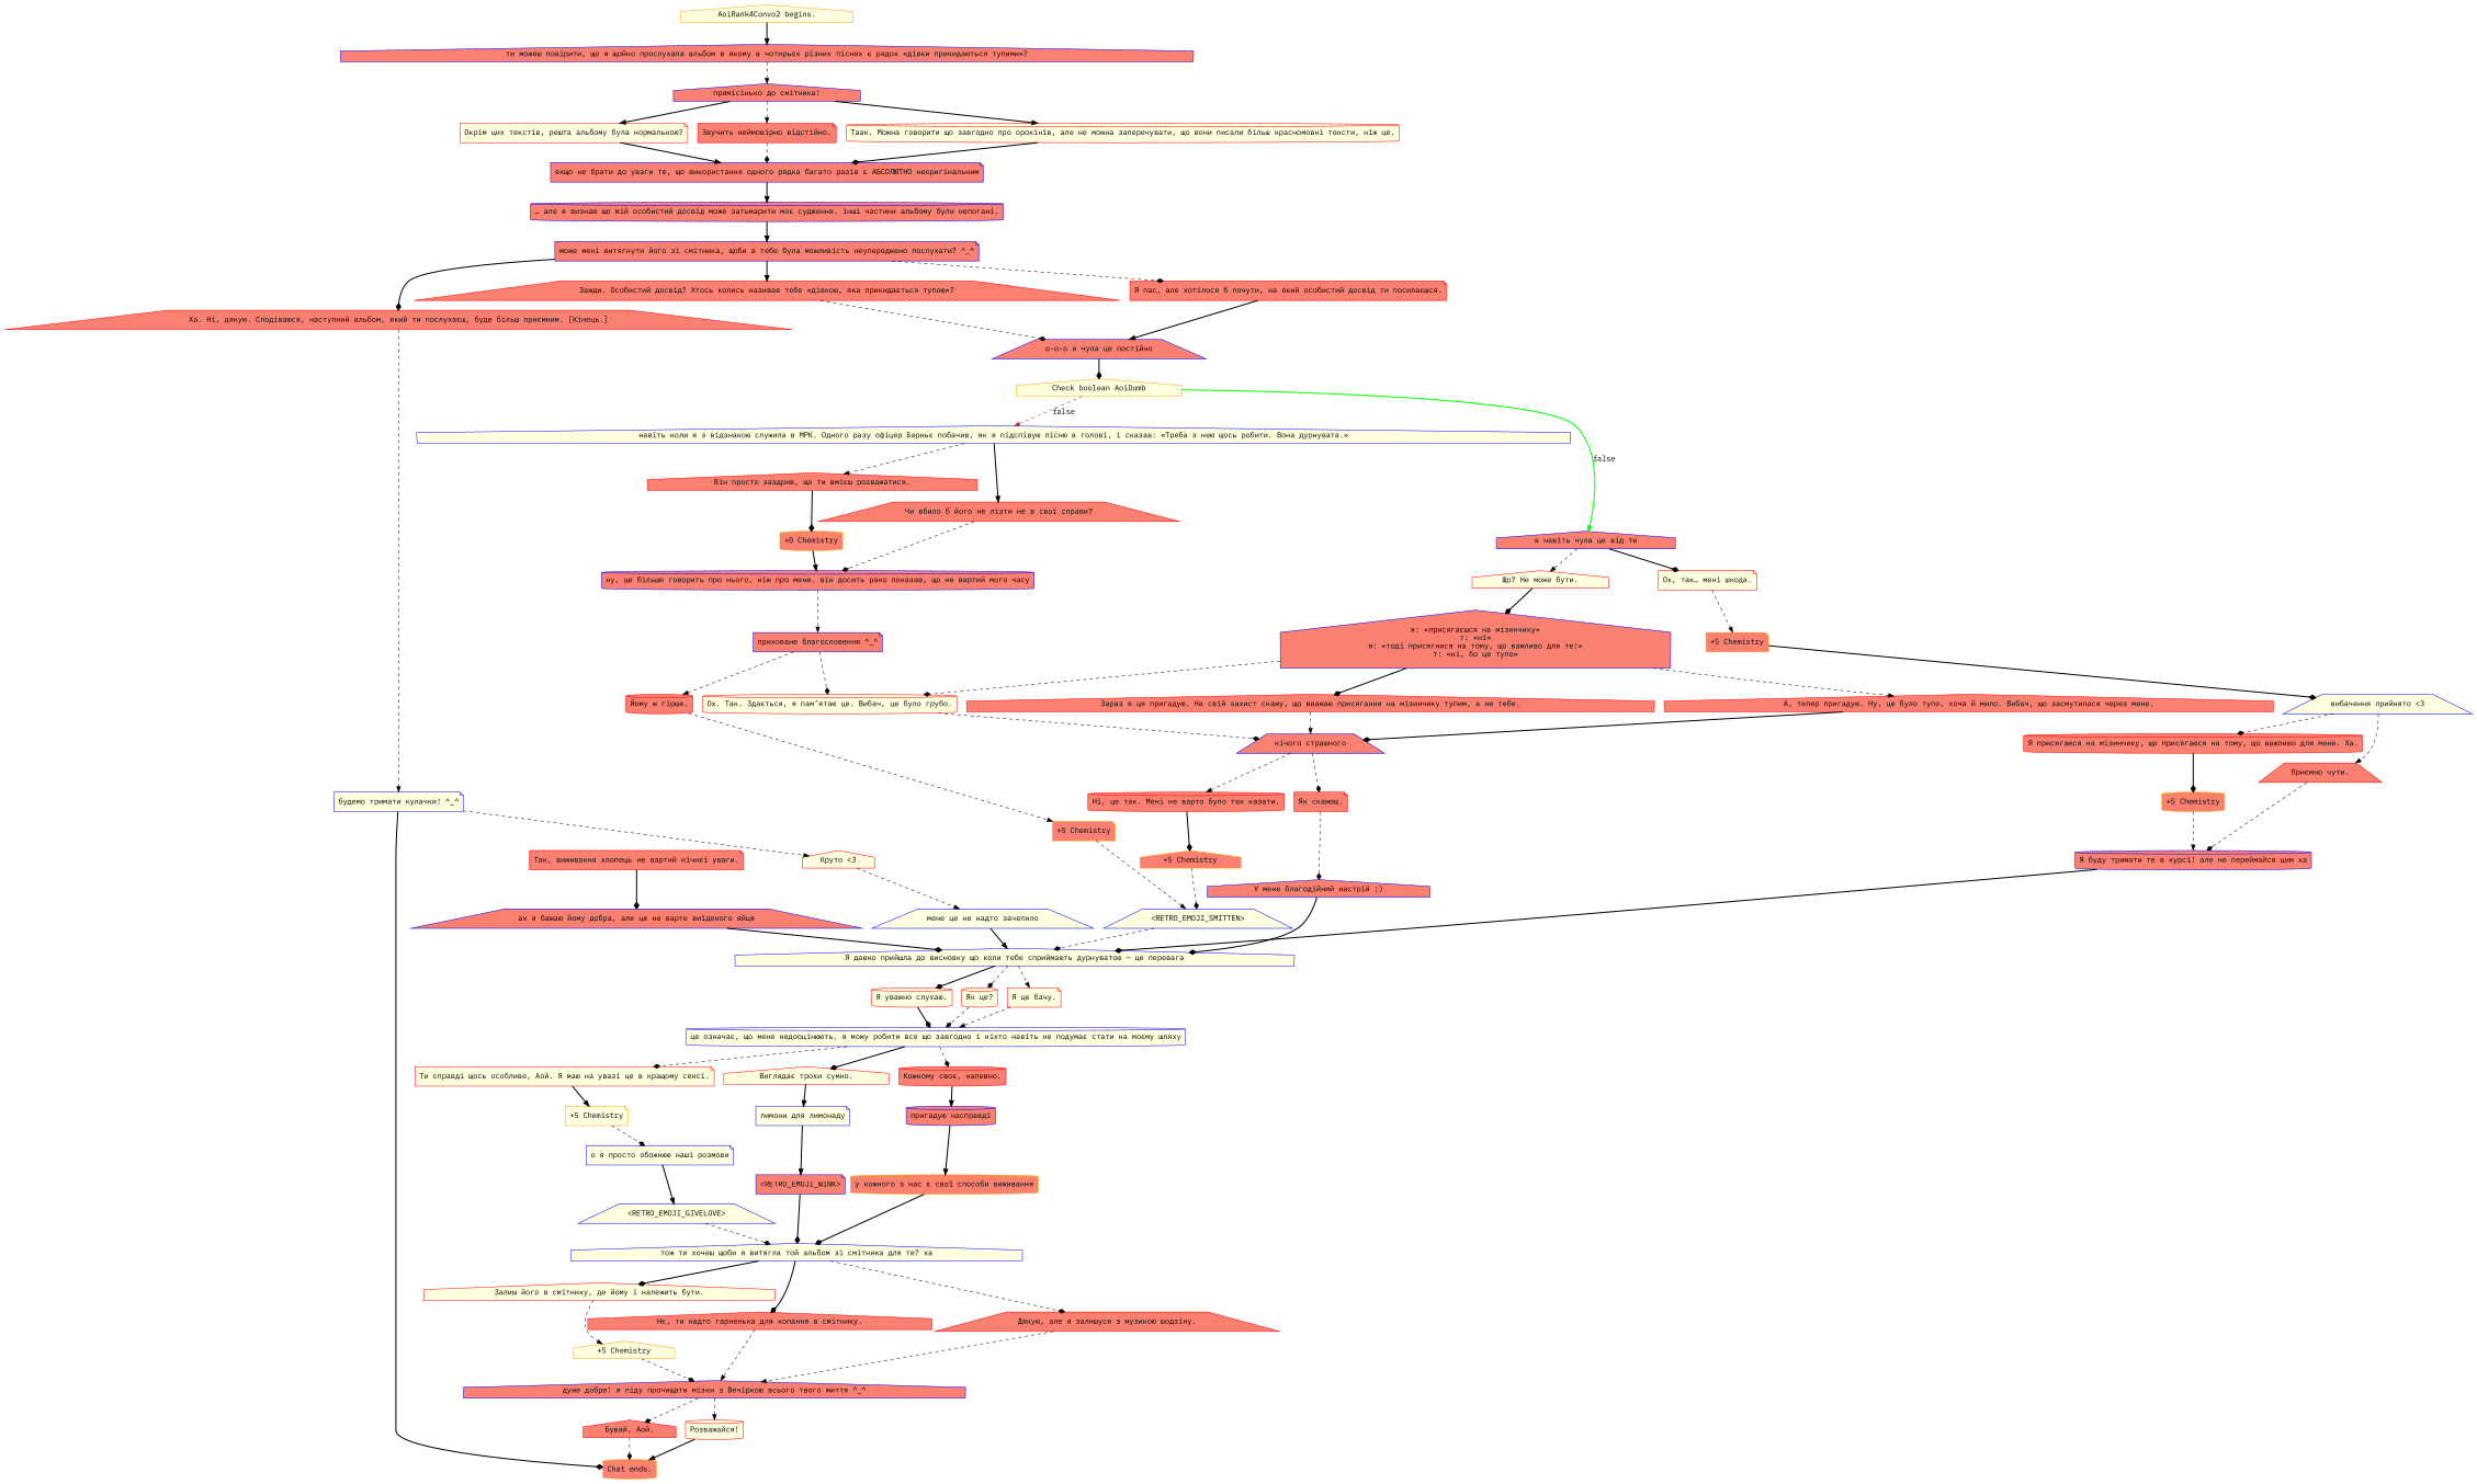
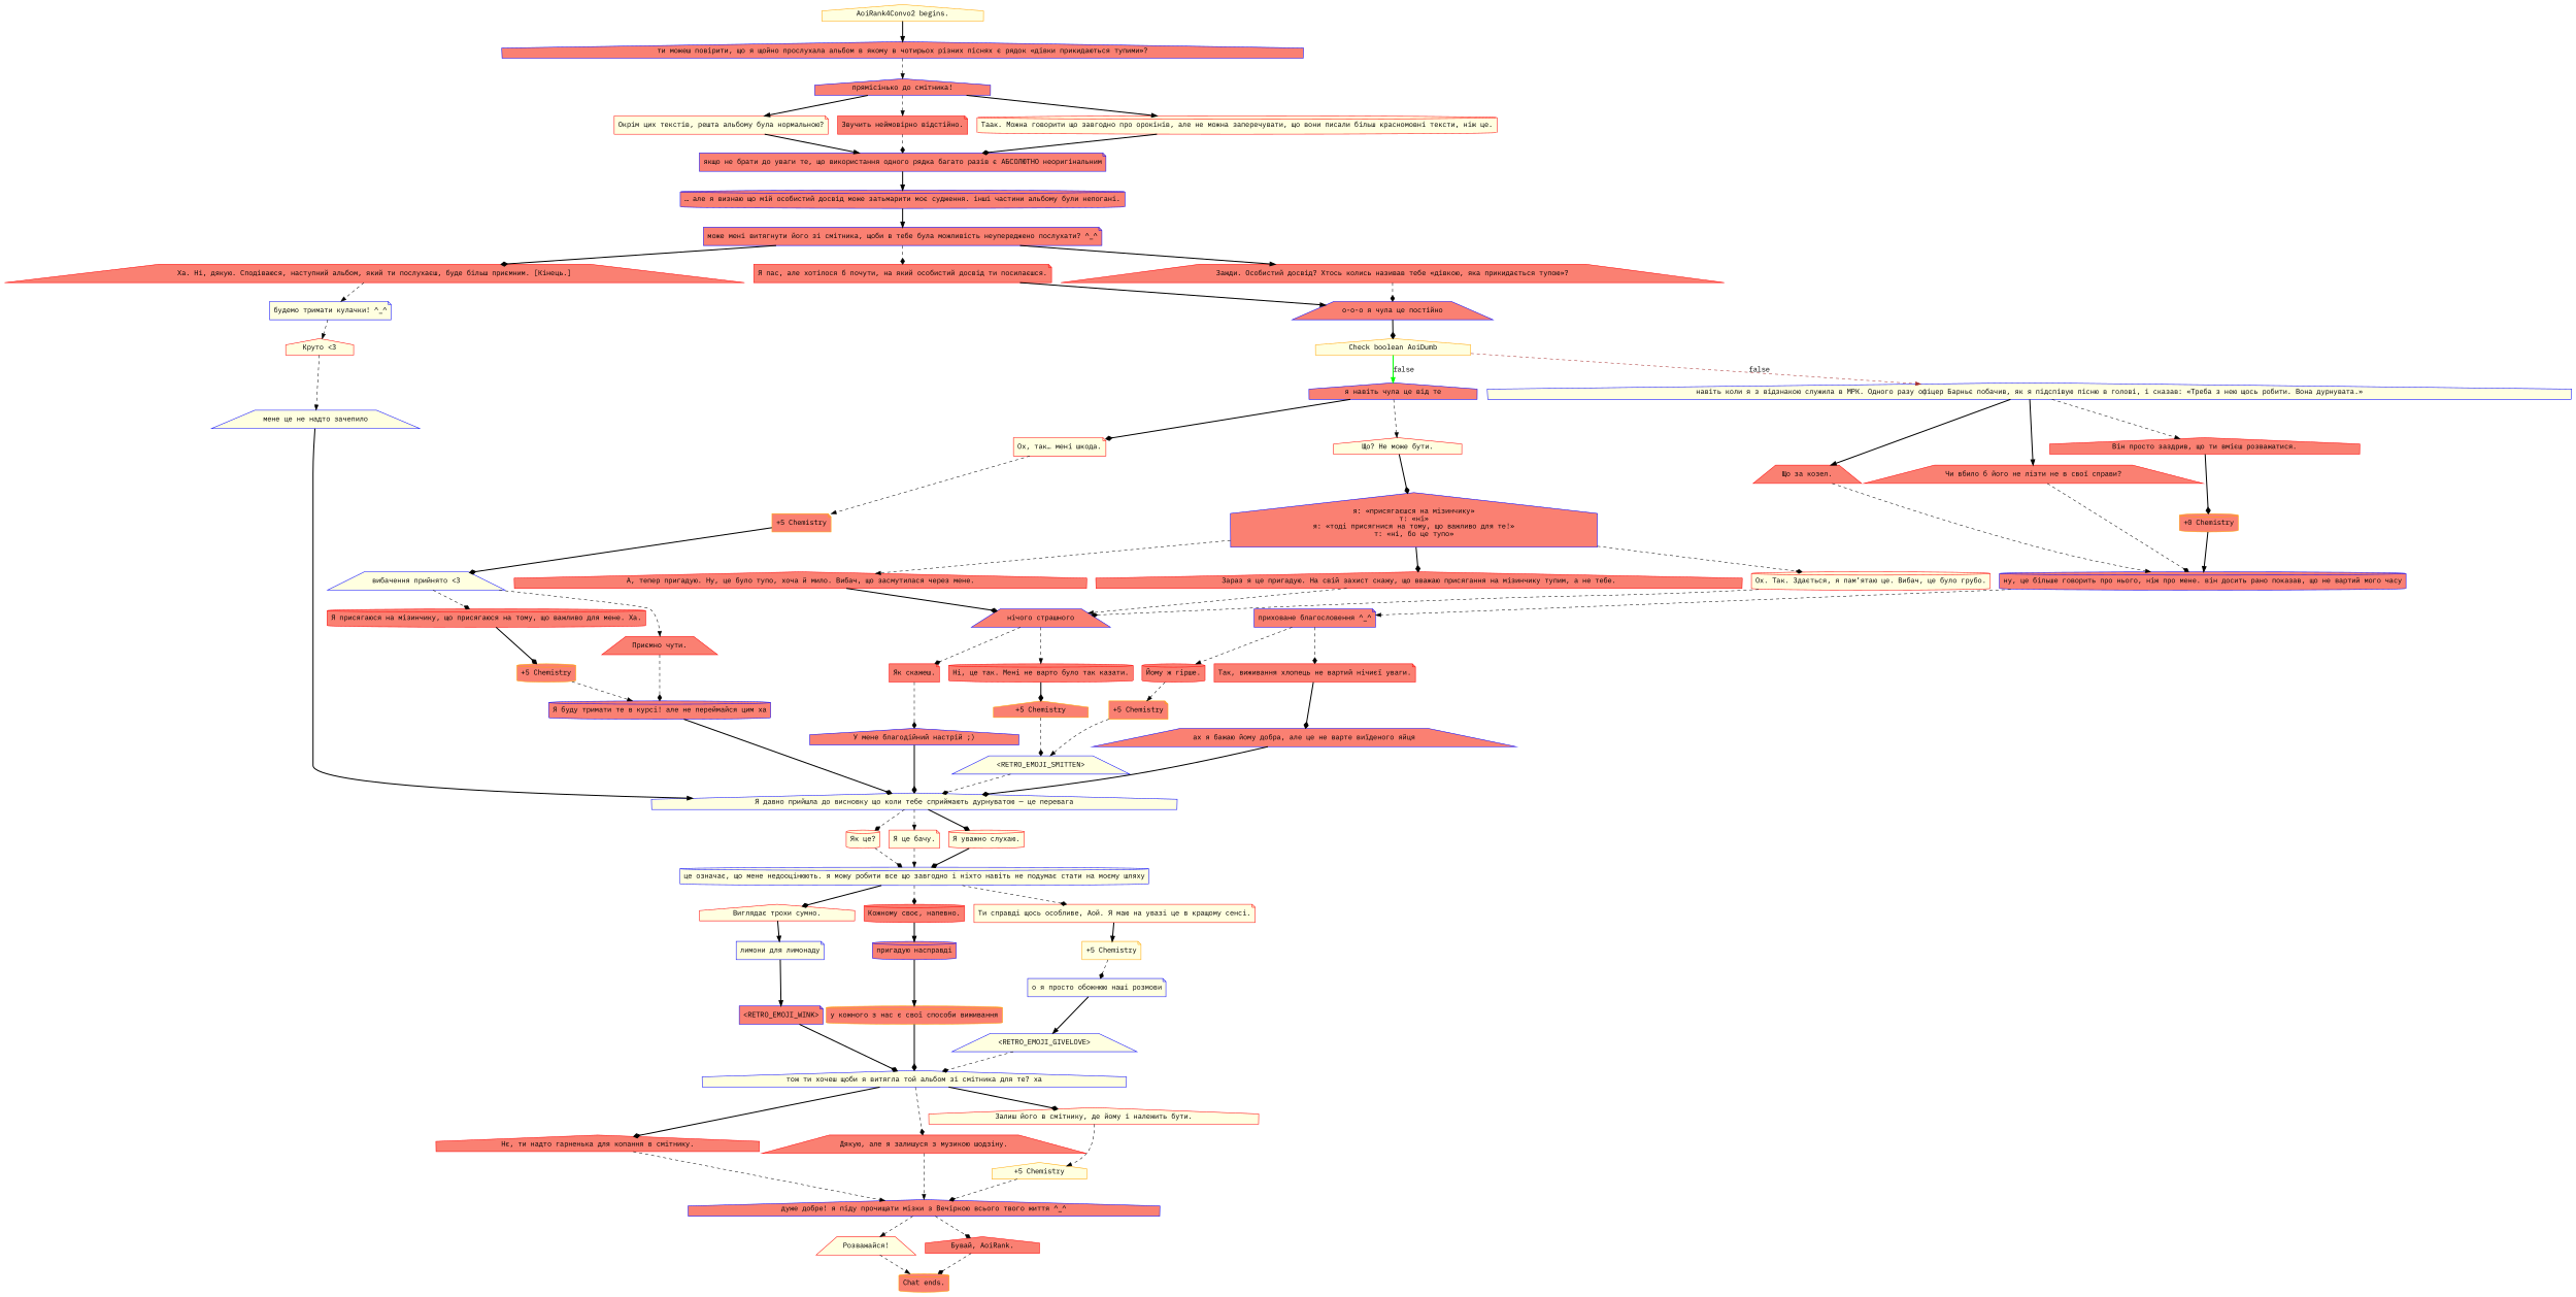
  digraph {
    fontname="IBM Plex Mono"
    node [color=red fillcolor=salmon fontname="IBM Plex Mono" shape=house style=filled]
    edge [arrowhead=diamond fontname="IBM Plex Mono" style=dashed]
    "AoiRank4Convo2 begins." [color=orange fillcolor=lightyellow]
    n2 [color=blue label="ти можеш повірити, що я щойно прослухала альбом в якому в чотирьох різних піснях є рядок «дівки прикидаються тупими»?"]
    n3 [color=blue label="прямісінько до смітника!"]
    n4 [fillcolor=lightyellow label="Окрім цих текстів, решта альбому була нормальною?" shape=note]
    n5 [label="Звучить неймовірно відстійно." shape=note]
    n6 [fillcolor=lightyellow label="Таак. Можна говорити що завгодно про орокінів, але не можна заперечувати, що вони писали більш красномовні тексти, ніж це." shape=cylinder]
    n7 [color=blue label="якщо не брати до уваги те, що використання одного рядка багато разів є АБСОЛЮТНО неоригінальним" shape=note]
    n8 [color=blue label="… але я визнаю що мій особистий досвід може затьмарити моє судження. інші частини альбому були непогані." shape=cylinder]
    n9 [color=blue label="може мені витягнути його зі смітника, щоби в тебе була можливість неупереджено послухати? ^_^" shape=note]
    n10 [label="Я пас, але хотілося б почути, на який особистий досвід ти посилаєшся." shape=note]
    n11 [label="Зажди. Особистий досвід? Хтось колись називав тебе «дівкою, яка прикидається тупою»?" shape=trapezium]
    n12 [label="Ха. Ні, дякую. Сподіваюся, наступний альбом, який ти послухаєш, буде більш приємним. [Кінець.]" shape=trapezium]
    n13 [color=blue label="о-о-о я чула це постійно" shape=trapezium]
    n14 [color=blue fillcolor=lightyellow label="будемо тримати кулачки! ^_^" shape=note]
    n15 [color=orange fillcolor=lightyellow label="Check boolean AoiDumb"]
    "Chat ends." [color=orange shape=cylinder]
    n17 [fillcolor=lightyellow label="Круто <3"]
    n18 [color=blue label="я навіть чула це від те"]
    n19 [color=blue fillcolor=lightyellow label="навіть коли я з відзнакою служила в МРК. Одного разу офіцер Барньє побачив, як я підспівую пісню в голові, і сказав: «Треба з нею щось робити. Вона дурнувата.»"]
    n20 [fillcolor=lightyellow label="Що? Не може бути."]
    n21 [fillcolor=lightyellow label="Ох, так… мені шкода." shape=note]
+   n22 [label="Що за козел." shape=trapezium]
    n23 [label="Він просто заздрив, що ти вмієш розважатися."]
    n24 [label="Чи вбило б його не лізти не в свої справи?" shape=trapezium]
    n25 [color=blue label="я: «присягаєшся на мізинчику»\nт: «ні»\nя: «тоді присягнися на тому, що важливо для те!»\nт: «ні, бо це тупо»"]
    n26 [color=orange label="+5 Chemistry" shape=note]
    n27 [color=blue label="ну, це більше говорить про нього, ніж про мене. він досить рано показав, що не вартий мого часу" shape=cylinder]
    n28 [color=orange label="+0 Chemistry" shape=cylinder]
    n29 [label="Зараз я це пригадую. На свій захист скажу, що вважаю присягання на мізинчику тупим, а не тебе."]
    n30 [fillcolor=lightyellow label="Ох. Так. Здається, я пам’ятаю це. Вибач, це було грубо." shape=cylinder]
    n31 [label="А, тепер пригадую. Ну, це було тупо, хоча й мило. Вибач, що засмутилася через мене."]
    n32 [color=blue fillcolor=lightyellow label="вибачення прийнято <3" shape=trapezium]
    n33 [color=blue label="приховане благословення ^_^" shape=note]
    n34 [color=blue label="нічого страшного" shape=trapezium]
    n35 [label="Я присягаюся на мізинчику, що присягаюся на тому, що важливо для мене. Ха." shape=cylinder]
    n36 [label="Приємно чути." shape=trapezium]
    n37 [label="Йому ж гірше." shape=cylinder]
    n38 [label="Так, виживання хлопець не вартий нічиєї уваги." shape=note]
    n39 [label="Ні, це так. Мені не варто було так казати." shape=cylinder]
    n40 [label="Як скажеш." shape=note]
    n41 [color=orange label="+5 Chemistry" shape=cylinder]
    n42 [color=blue fillcolor=lightyellow label="мене це не надто зачепило" shape=trapezium]
    n43 [color=blue label="Я буду тримати те в курсі! але не переймайся цим ха" shape=cylinder]
    n44 [color=orange label="+5 Chemistry" shape=note]
    n45 [color=blue label="ах я бажаю йому добра, але це не варте виїденого яйця" shape=trapezium]
    n46 [color=orange label="+5 Chemistry"]
    n47 [color=blue label="У мене благодійний настрій ;)"]
    n48 [color=blue fillcolor=lightyellow label="Я давно прийшла до висновку що коли тебе сприймають дурнуватою — це перевага"]
    n49 [color=blue fillcolor=lightyellow label="<RETRO_EMOJI_SMITTEN>" shape=trapezium]
    n50 [fillcolor=lightyellow label="Як це?" shape=cylinder]
    n51 [fillcolor=lightyellow label="Я це бачу." shape=note]
    n52 [fillcolor=lightyellow label="Я уважно слухаю." shape=cylinder]
    n53 [color=blue fillcolor=lightyellow label="це означає, що мене недооцінюють. я можу робити все що завгодно і ніхто навіть не подумає стати на моєму шляху" shape=cylinder]
    n54 [fillcolor=lightyellow label="Виглядає трохи сумно."]
    n55 [fillcolor=lightyellow label="Ти справді щось особливе, Аой. Я маю на увазі це в кращому сенсі." shape=note]
    n56 [label="Кожному своє, напевно." shape=cylinder]
    n57 [color=blue fillcolor=lightyellow label="лимони для лимонаду" shape=note]
    n58 [color=orange fillcolor=lightyellow label="+5 Chemistry" shape=note]
    n59 [color=blue label="пригадую насправді" shape=cylinder]
    n60 [color=blue label="<RETRO_EMOJI_WINK>" shape=note]
    n61 [color=blue fillcolor=lightyellow label="о я просто обожнюю наші розмови" shape=note]
    n62 [color=orange label="у кожного з нас є свої способи виживання" shape=cylinder]
    n63 [color=blue fillcolor=lightyellow label="тож ти хочеш щоби я витягла той альбом зі смітника для те? ха"]
    n64 [color=blue fillcolor=lightyellow label="<RETRO_EMOJI_GIVELOVE>" shape=trapezium]
    n65 [label="Нє, ти надто гарненька для копання в смітнику."]
    n66 [fillcolor=lightyellow label="Залиш його в смітнику, де йому і належить бути."]
    n67 [label="Дякую, але я залишуся з музикою шодзіну." shape=trapezium]
    n68 [color=blue label="дуже добре! я піду прочищати мізки з Вечіркою всього твого життя ^_^"]
    n69 [color=orange fillcolor=lightyellow label="+5 Chemistry"]
-   n70 [fillcolor=lightyellow label="Розважайся!" shape=cylinder]
-   n71 [label="Бувай, Аой."]
+   n70 [fillcolor=lightyellow label="Розважайся!" shape=trapezium]
+   n71 [label="Бувай, AoiRank."]
    "AoiRank4Convo2 begins." -> n2 [arrowhead=normal style=bold]
    n2 -> n3 [arrowhead=normal]
    n3 -> n4 [arrowhead=normal style=bold]
    n3 -> n5 [arrowhead=normal]
    n3 -> n6 [arrowhead=normal style=bold]
    n4 -> n7 [arrowhead=normal style=bold]
    n5 -> n7
    n6 -> n7 [style=bold]
    n7 -> n8 [arrowhead=normal style=bold]
    n8 -> n9 [arrowhead=normal style=bold]
    n9 -> n10
    n9 -> n11 [arrowhead=normal style=bold]
    n9 -> n12 [style=bold]
    n10 -> n13 [arrowhead=normal style=bold]
    n11 -> n13
    n12 -> n14 [arrowhead=normal]
    n13 -> n15 [style=bold]
-   n14 -> "Chat ends." [style=bold]
    n14 -> n17 [arrowhead=normal]
    n15 -> n18 [arrowhead=normal color=green label=false style=bold]
    n15 -> n19 [arrowhead=normal color=brown label=false]
    n17 -> n42 [arrowhead=normal]
    n18 -> n20 [arrowhead=normal]
    n18 -> n21 [style=bold]
+   n19 -> n22 [arrowhead=normal style=bold]
    n19 -> n23 [arrowhead=normal]
    n19 -> n24 [arrowhead=normal style=bold]
    n20 -> n25 [style=bold]
    n21 -> n26 [arrowhead=normal]
+   n22 -> n27 [arrowhead=normal]
    n23 -> n28 [style=bold]
    n24 -> n27
    n25 -> n29 [style=bold]
    n25 -> n30
    n25 -> n31 [arrowhead=normal]
    n26 -> n32 [style=bold]
    n27 -> n33 [arrowhead=normal]
    n28 -> n27 [arrowhead=normal style=bold]
    n29 -> n34 [arrowhead=normal]
    n30 -> n34
    n31 -> n34 [style=bold]
    n32 -> n35
    n32 -> n36 [arrowhead=normal]
    n33 -> n37 [arrowhead=normal]
-   n33 -> n30
+   n33 -> n38
    n34 -> n39 [arrowhead=normal]
    n34 -> n40
    n35 -> n41 [style=bold]
    n36 -> n43
    n37 -> n44 [arrowhead=normal]
    n38 -> n45 [style=bold]
    n39 -> n46 [style=bold]
    n40 -> n47
    n41 -> n43 [arrowhead=normal]
    n42 -> n48 [arrowhead=normal style=bold]
    n43 -> n48 [style=bold]
    n44 -> n49 [arrowhead=normal]
    n45 -> n48 [style=bold]
    n46 -> n49
    n47 -> n48 [style=bold]
    n48 -> n50
    n48 -> n51 [arrowhead=normal]
    n48 -> n52 [style=bold]
    n49 -> n48
    n50 -> n53
    n51 -> n53 [arrowhead=normal]
    n52 -> n53 [style=bold]
    n53 -> n54 [style=bold]
    n53 -> n55
    n53 -> n56
    n54 -> n57 [arrowhead=normal style=bold]
    n55 -> n58 [arrowhead=normal style=bold]
    n56 -> n59 [arrowhead=normal style=bold]
    n57 -> n60 [arrowhead=normal style=bold]
    n58 -> n61
    n59 -> n62 [arrowhead=normal style=bold]
    n60 -> n63 [style=bold]
    n61 -> n64 [arrowhead=normal style=bold]
    n62 -> n63 [style=bold]
    n63 -> n65 [style=bold]
    n63 -> n66 [style=bold]
    n63 -> n67
    n64 -> n63
    n65 -> n68 [arrowhead=normal]
    n66 -> n69 [arrowhead=normal]
    n67 -> n68 [arrowhead=normal]
    n68 -> n70 [arrowhead=normal]
    n68 -> n71
    n69 -> n68
-   n70 -> "Chat ends." [arrowhead=normal style=bold]
+   n70 -> "Chat ends." [arrowhead=normal]
    n71 -> "Chat ends."
  }
